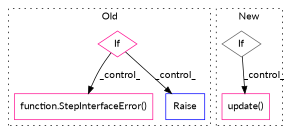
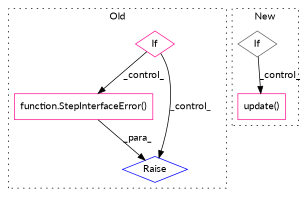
  digraph {
    fontname=Lato
    node [a=75 color=deeppink fontname=Lato l=3 shape=box]
    edge [fontname=Lato]
    n1 [l="36,14" label="function.StepInterfaceError()" s="6600,6838"]
-   n2 [a=91 color=blue l=6 label=Raise s=6594]
+   n2 [a=91 color=blue l=6 label=Raise s=6594 shape=diamond]
    n3 [a=96 label=If s=6553 shape=diamond]
    n4 [l="15,1" label="update()" s="6652,6707"]
    n5 [a=96 color=gray40 label=If s=6619 shape=diamond]
    subgraph cluster_1 {
      label=Old
      style=dotted
      n1
      n2
      n3
    }
    subgraph cluster_2 {
      label=New
      style=dotted
      n4
      n5
    }
+   n1 -> n2 [label=_para_]
    n3 -> n1 [label=_control_]
    n3 -> n2 [label=_control_]
    n5 -> n4 [label=_control_]
  }
